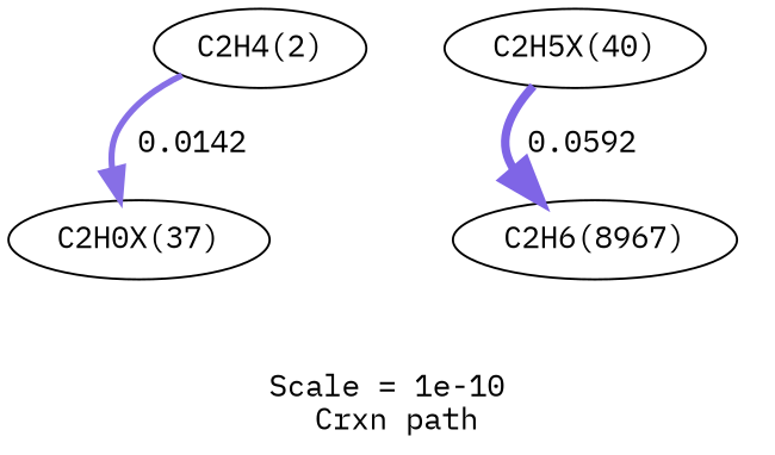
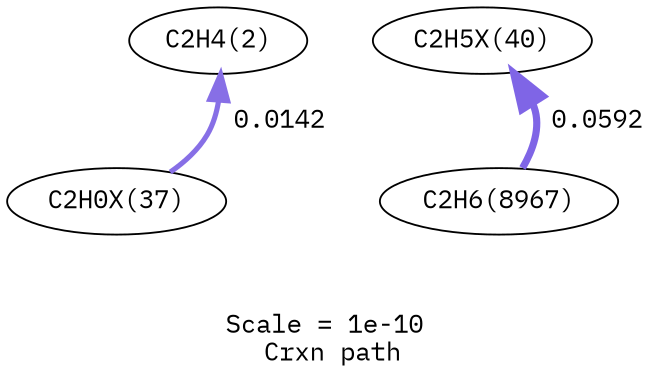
  digraph {
    fontname="IBM Plex Mono"
    label="Scale = 1e-10\l Crxn path"
    node [fontname="IBM Plex Mono"]
    edge [fontname="IBM Plex Mono"]
    n1 [label="C2H4(2)"]
    n2 [label="C2H0X(37)"]
    n3 [label="C2H5X(40)"]
    n4 [label="C2H6(8967)"]
-   n1 -> n2 [arrowsize=1.39 color="0.7, 0.514, 0.9" label=" 0.0142" style="setlinewidth(2.79)"]
-   n3 -> n4 [arrowsize=1.93 color="0.7, 0.559, 0.9" label=" 0.0592" style="setlinewidth(3.87)"]
+   n2 -> n1 [arrowsize=1.39 color="0.7, 0.514, 0.9" label=" 0.0142" style="setlinewidth(2.79)"]
+   n4 -> n3 [arrowsize=1.93 color="0.7, 0.559, 0.9" label=" 0.0592" style="setlinewidth(3.87)"]
  }
